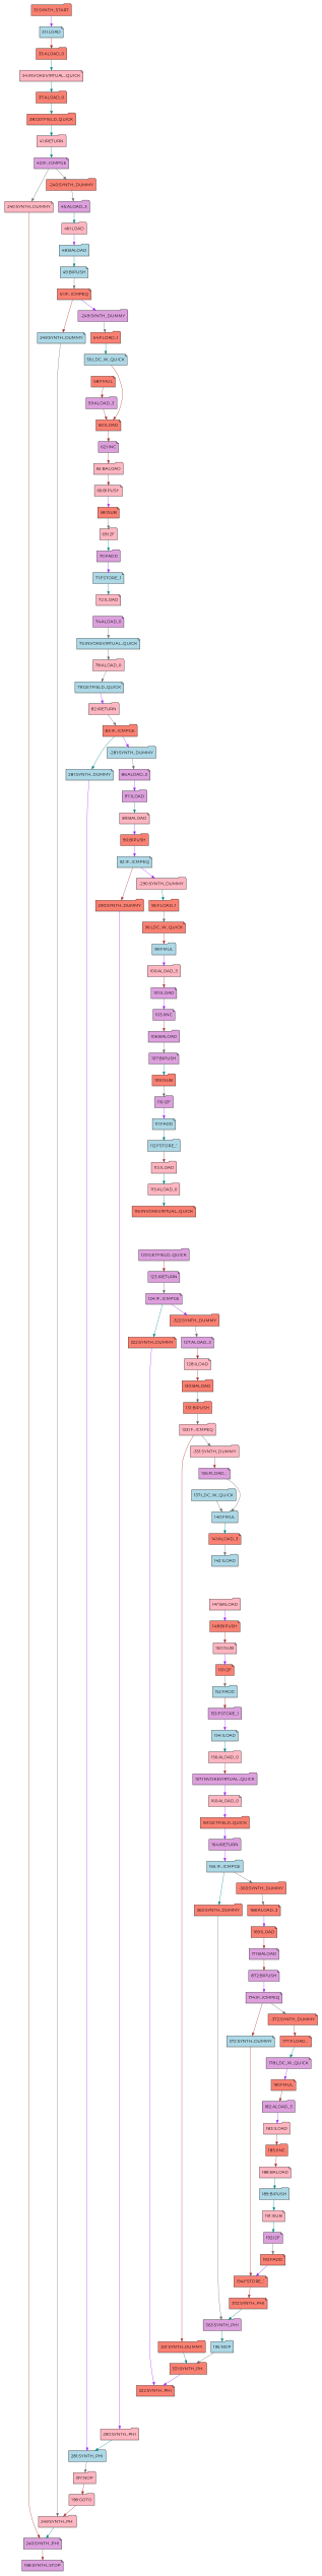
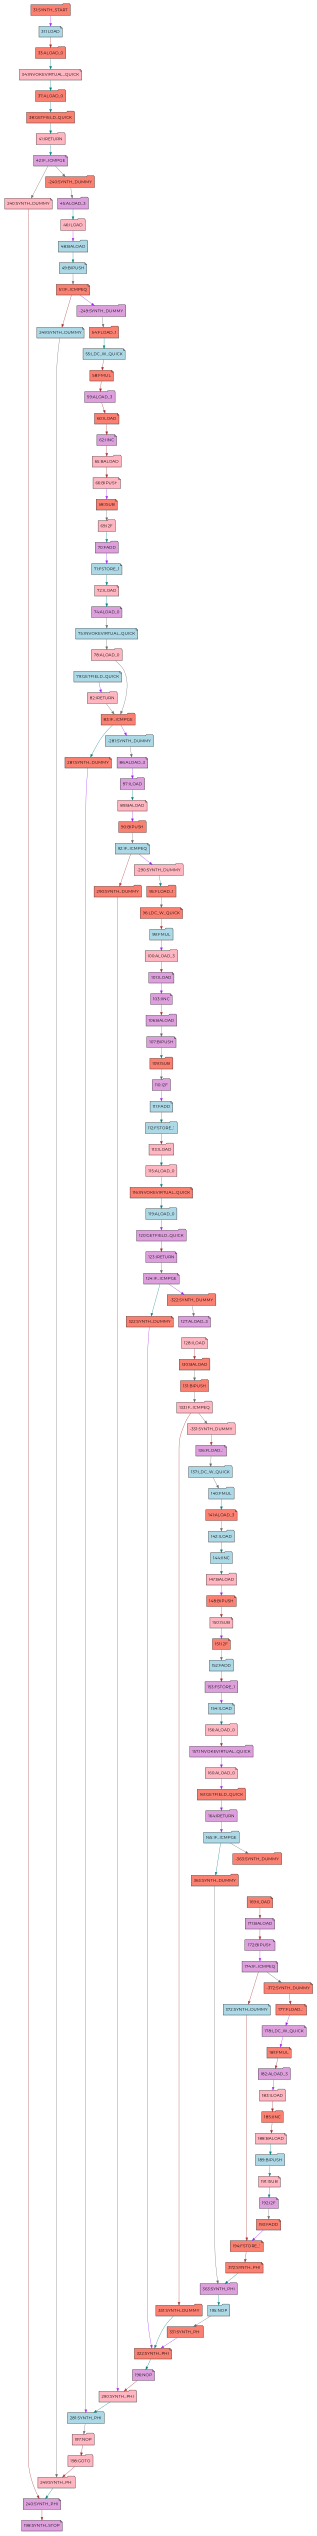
  digraph {
    fontname=Montserrat
    node [fillcolor=salmon fontname=Montserrat shape=folder style=filled]
    edge [color=brown fontname=Montserrat]
    "31:ILOAD" [fillcolor=lightblue shape=note]
    "31:SYNTH_START"
    "33:ALOAD_0"
    "34:INVOKEVIRTUAL_QUICK" [fillcolor=lightpink shape=note]
    "37:ALOAD_0"
    "38:GETFIELD_QUICK"
    "41:IRETURN" [fillcolor=lightpink]
    "42:IF_ICMPGE" [fillcolor=plum shape=note]
    "240:SYNTH_DUMMY" [fillcolor=lightpink shape=note]
    "-240:SYNTH_DUMMY"
    "240:SYNTH_PHI" [fillcolor=plum shape=note]
    "45:ALOAD_3" [fillcolor=plum]
    "198:SYNTH_STOP" [fillcolor=plum shape=note]
    "46:ILOAD" [fillcolor=lightpink]
    "48:BALOAD" [fillcolor=lightblue]
    "49:BIPUSH" [fillcolor=lightblue shape=note]
    "51:IF_ICMPEQ" [shape=note]
    "249:SYNTH_DUMMY" [fillcolor=lightblue shape=note]
    "-249:SYNTH_DUMMY" [fillcolor=plum]
    "249:SYNTH_PHI" [fillcolor=lightpink]
    "54:FLOAD_1"
    "55:LDC_W_QUICK" [fillcolor=lightblue shape=note]
    "58:FMUL" [shape=note]
    "59:ALOAD_3" [fillcolor=plum]
    "60:ILOAD" [shape=note]
    "62:IINC" [fillcolor=plum shape=note]
    "65:BALOAD" [fillcolor=lightpink]
    "66:BIPUSH" [fillcolor=lightpink shape=note]
    "68:ISUB" [shape=note]
    "69:I2F" [fillcolor=lightpink]
    "70:FADD" [fillcolor=plum]
    "71:FSTORE_1" [fillcolor=lightblue shape=note]
    "72:ILOAD" [fillcolor=lightpink shape=note]
    "74:ALOAD_0" [fillcolor=plum shape=note]
    "75:INVOKEVIRTUAL_QUICK" [fillcolor=lightblue shape=note]
    "78:ALOAD_0" [fillcolor=lightpink]
    "79:GETFIELD_QUICK" [fillcolor=lightblue shape=note]
    "82:IRETURN" [fillcolor=lightpink]
    "83:IF_ICMPGE"
-   "281:SYNTH_DUMMY" [fillcolor=lightblue shape=note]
+   "281:SYNTH_DUMMY" [shape=note]
    "-281:SYNTH_DUMMY" [fillcolor=lightblue]
    "281:SYNTH_PHI" [fillcolor=lightblue]
    "86:ALOAD_3" [fillcolor=plum shape=note]
    "197:NOP" [fillcolor=lightpink]
    "87:ILOAD" [fillcolor=plum]
    "198:GOTO" [fillcolor=lightpink]
    "89:BALOAD" [fillcolor=lightpink shape=note]
    "90:BIPUSH"
    "92:IF_ICMPEQ" [fillcolor=lightblue shape=note]
    "290:SYNTH_DUMMY"
    "-290:SYNTH_DUMMY" [fillcolor=lightpink]
    "290:SYNTH_PHI" [fillcolor=lightpink]
    "95:FLOAD_1"
    "96:LDC_W_QUICK" [shape=note]
    "99:FMUL" [fillcolor=lightblue]
    "100:ALOAD_3" [fillcolor=lightpink]
    "101:ILOAD" [fillcolor=plum shape=note]
    "103:IINC" [fillcolor=plum shape=note]
    "106:BALOAD" [fillcolor=plum]
    "107:BIPUSH" [fillcolor=plum shape=note]
    "109:ISUB"
    "110:I2F" [fillcolor=plum]
    "111:FADD" [fillcolor=lightblue shape=note]
    "112:FSTORE_1" [fillcolor=lightblue]
    "113:ILOAD" [fillcolor=lightpink]
    "115:ALOAD_0" [fillcolor=lightpink]
    "116:INVOKEVIRTUAL_QUICK" [shape=note]
+   "119:ALOAD_0" [fillcolor=lightblue]
    "120:GETFIELD_QUICK" [fillcolor=plum]
    "123:IRETURN" [fillcolor=plum shape=note]
    "124:IF_ICMPGE" [fillcolor=plum shape=note]
    "322:SYNTH_DUMMY" [shape=note]
    "-322:SYNTH_DUMMY"
    "322:SYNTH_PHI" [shape=note]
    "127:ALOAD_3" [fillcolor=plum shape=note]
+   "196:NOP" [fillcolor=plum shape=note]
    "128:ILOAD" [fillcolor=lightpink shape=note]
    "130:BALOAD"
    "131:BIPUSH"
    "133:IF_ICMPEQ" [fillcolor=lightpink]
    "331:SYNTH_DUMMY"
    "-331:SYNTH_DUMMY" [fillcolor=lightpink]
    "331:SYNTH_PHI"
    "136:FLOAD_1" [fillcolor=plum shape=note]
    "137:LDC_W_QUICK" [fillcolor=lightblue]
    "140:FMUL" [fillcolor=lightblue]
    "141:ALOAD_3" [shape=note]
    "142:ILOAD" [fillcolor=lightblue]
+   "144:IINC" [fillcolor=lightblue]
    "147:BALOAD" [fillcolor=lightpink]
    "148:BIPUSH" [shape=note]
    "150:ISUB" [fillcolor=lightpink shape=note]
    "151:I2F" [shape=note]
    "152:FADD" [fillcolor=lightblue]
    "153:FSTORE_1" [fillcolor=plum]
    "154:ILOAD" [fillcolor=lightblue shape=note]
    "156:ALOAD_0" [fillcolor=lightpink]
    "157:INVOKEVIRTUAL_QUICK" [fillcolor=plum]
    "160:ALOAD_0" [fillcolor=lightpink shape=note]
    "161:GETFIELD_QUICK"
    "164:IRETURN" [fillcolor=plum]
    "165:IF_ICMPGE" [fillcolor=lightblue]
    "363:SYNTH_DUMMY"
    "-363:SYNTH_DUMMY"
    "363:SYNTH_PHI" [fillcolor=plum]
-   "168:ALOAD_3" [shape=note]
    "195:NOP" [fillcolor=lightblue]
    "169:ILOAD" [shape=note]
    "171:BALOAD" [fillcolor=plum shape=note]
-   "172:BIPUSH" [fillcolor=plum shape=note label="872:BIPUSH"]
+   "172:BIPUSH" [fillcolor=plum shape=note]
    "174:IF_ICMPEQ" [fillcolor=plum shape=note]
    "372:SYNTH_DUMMY" [fillcolor=lightblue shape=note]
    "-372:SYNTH_DUMMY" [shape=note]
    "194:FSTORE_1" [shape=note]
    "177:FLOAD_1" [shape=note]
    "372:SYNTH_PHI" [shape=note]
    "178:LDC_W_QUICK" [fillcolor=plum shape=note]
    "181:FMUL" [shape=note]
    "182:ALOAD_3" [fillcolor=plum]
    "183:ILOAD" [fillcolor=lightpink]
    "185:IINC"
    "188:BALOAD" [fillcolor=lightpink shape=note]
    "189:BIPUSH" [fillcolor=lightblue]
    "191:ISUB" [fillcolor=lightpink shape=note]
    "192:I2F" [fillcolor=plum shape=note]
    "193:FADD" [shape=note]
    "31:ILOAD" -> "33:ALOAD_0"
    "31:SYNTH_START" -> "31:ILOAD" [color=purple]
    "33:ALOAD_0" -> "34:INVOKEVIRTUAL_QUICK" [color=teal]
    "34:INVOKEVIRTUAL_QUICK" -> "37:ALOAD_0" [color=teal]
    "37:ALOAD_0" -> "38:GETFIELD_QUICK" [color=teal]
    "38:GETFIELD_QUICK" -> "41:IRETURN" [color=teal]
    "41:IRETURN" -> "42:IF_ICMPGE" [color=teal]
    "42:IF_ICMPGE" -> "240:SYNTH_DUMMY" [color=gray40]
    "42:IF_ICMPGE" -> "-240:SYNTH_DUMMY" [color=gray40]
    "240:SYNTH_DUMMY" -> "240:SYNTH_PHI"
    "-240:SYNTH_DUMMY" -> "45:ALOAD_3" [color=gray40]
    "240:SYNTH_PHI" -> "198:SYNTH_STOP"
    "45:ALOAD_3" -> "46:ILOAD" [color=teal]
    "46:ILOAD" -> "48:BALOAD" [color=purple]
    "48:BALOAD" -> "49:BIPUSH" [color=teal]
    "49:BIPUSH" -> "51:IF_ICMPEQ" [color=gray40]
    "51:IF_ICMPEQ" -> "249:SYNTH_DUMMY"
    "51:IF_ICMPEQ" -> "-249:SYNTH_DUMMY" [color=purple]
    "249:SYNTH_DUMMY" -> "249:SYNTH_PHI" [color=gray40]
    "-249:SYNTH_DUMMY" -> "54:FLOAD_1" [color=gray40]
    "249:SYNTH_PHI" -> "240:SYNTH_PHI" [color=teal]
    "54:FLOAD_1" -> "55:LDC_W_QUICK" [color=teal]
-   "55:LDC_W_QUICK" -> "60:ILOAD"
+   "55:LDC_W_QUICK" -> "58:FMUL"
    "58:FMUL" -> "59:ALOAD_3"
    "59:ALOAD_3" -> "60:ILOAD"
    "60:ILOAD" -> "62:IINC"
    "62:IINC" -> "65:BALOAD"
    "65:BALOAD" -> "66:BIPUSH"
    "66:BIPUSH" -> "68:ISUB" [color=purple]
    "68:ISUB" -> "69:I2F" [color=gray40]
    "69:I2F" -> "70:FADD" [color=teal]
    "70:FADD" -> "71:FSTORE_1" [color=purple]
    "71:FSTORE_1" -> "72:ILOAD" [color=teal]
+   "72:ILOAD" -> "74:ALOAD_0" [color=teal]
    "74:ALOAD_0" -> "75:INVOKEVIRTUAL_QUICK" [color=gray40]
    "75:INVOKEVIRTUAL_QUICK" -> "78:ALOAD_0" [color=gray40]
-   "78:ALOAD_0" -> "79:GETFIELD_QUICK" [color=gray40]
+   "78:ALOAD_0" -> "83:IF_ICMPGE" [color=gray40]
    "79:GETFIELD_QUICK" -> "82:IRETURN" [color=purple]
    "82:IRETURN" -> "83:IF_ICMPGE" [color=gray40]
    "83:IF_ICMPGE" -> "281:SYNTH_DUMMY" [color=teal]
    "83:IF_ICMPGE" -> "-281:SYNTH_DUMMY" [color=purple]
    "281:SYNTH_DUMMY" -> "281:SYNTH_PHI" [color=purple]
    "-281:SYNTH_DUMMY" -> "86:ALOAD_3" [color=gray40]
    "281:SYNTH_PHI" -> "197:NOP" [color=gray40]
    "86:ALOAD_3" -> "87:ILOAD" [color=purple]
    "197:NOP" -> "198:GOTO"
    "87:ILOAD" -> "89:BALOAD" [color=teal]
    "198:GOTO" -> "249:SYNTH_PHI"
    "89:BALOAD" -> "90:BIPUSH" [color=purple]
-   "90:BIPUSH" -> "92:IF_ICMPEQ" [color=purple]
+   "90:BIPUSH" -> "92:IF_ICMPEQ" [color=gray40]
    "92:IF_ICMPEQ" -> "290:SYNTH_DUMMY"
    "92:IF_ICMPEQ" -> "-290:SYNTH_DUMMY" [color=purple]
    "290:SYNTH_DUMMY" -> "290:SYNTH_PHI" [color=purple]
    "-290:SYNTH_DUMMY" -> "95:FLOAD_1" [color=teal]
    "290:SYNTH_PHI" -> "281:SYNTH_PHI" [color=teal]
    "95:FLOAD_1" -> "96:LDC_W_QUICK" [color=gray40]
    "96:LDC_W_QUICK" -> "99:FMUL"
    "99:FMUL" -> "100:ALOAD_3" [color=purple]
    "100:ALOAD_3" -> "101:ILOAD"
    "101:ILOAD" -> "103:IINC" [color=purple]
    "103:IINC" -> "106:BALOAD"
    "106:BALOAD" -> "107:BIPUSH" [color=gray40]
    "107:BIPUSH" -> "109:ISUB" [color=teal]
    "109:ISUB" -> "110:I2F" [color=gray40]
    "110:I2F" -> "111:FADD" [color=purple]
    "111:FADD" -> "112:FSTORE_1" [color=teal]
    "112:FSTORE_1" -> "113:ILOAD"
    "113:ILOAD" -> "115:ALOAD_0" [color=teal]
    "115:ALOAD_0" -> "116:INVOKEVIRTUAL_QUICK" [color=teal]
+   "116:INVOKEVIRTUAL_QUICK" -> "119:ALOAD_0" [color=teal]
+   "119:ALOAD_0" -> "120:GETFIELD_QUICK" [color=purple]
    "120:GETFIELD_QUICK" -> "123:IRETURN"
    "123:IRETURN" -> "124:IF_ICMPGE" [color=gray40]
    "124:IF_ICMPGE" -> "322:SYNTH_DUMMY" [color=teal]
    "124:IF_ICMPGE" -> "-322:SYNTH_DUMMY" [color=purple]
    "322:SYNTH_DUMMY" -> "322:SYNTH_PHI" [color=purple]
    "-322:SYNTH_DUMMY" -> "127:ALOAD_3" [color=gray40]
-   "127:ALOAD_3" -> "128:ILOAD"
+   "322:SYNTH_PHI" -> "196:NOP" [color=teal]
+   "196:NOP" -> "290:SYNTH_PHI"
    "128:ILOAD" -> "130:BALOAD"
    "130:BALOAD" -> "131:BIPUSH" [color=gray40]
    "131:BIPUSH" -> "133:IF_ICMPEQ" [color=gray40]
    "133:IF_ICMPEQ" -> "331:SYNTH_DUMMY"
    "133:IF_ICMPEQ" -> "-331:SYNTH_DUMMY" [color=gray40]
-   "331:SYNTH_DUMMY" -> "331:SYNTH_PHI" [color=teal]
+   "331:SYNTH_DUMMY" -> "322:SYNTH_PHI" [color=teal]
    "-331:SYNTH_DUMMY" -> "136:FLOAD_1"
    "331:SYNTH_PHI" -> "322:SYNTH_PHI" [color=purple]
-   "136:FLOAD_1" -> "140:FMUL" [color=gray40]
+   "136:FLOAD_1" -> "137:LDC_W_QUICK" [color=gray40]
    "137:LDC_W_QUICK" -> "140:FMUL" [color=gray40]
    "140:FMUL" -> "141:ALOAD_3" [color=teal]
    "141:ALOAD_3" -> "142:ILOAD" [color=gray40]
+   "142:ILOAD" -> "144:IINC" [color=teal]
+   "144:IINC" -> "147:BALOAD" [color=teal]
    "147:BALOAD" -> "148:BIPUSH" [color=purple]
    "148:BIPUSH" -> "150:ISUB"
    "150:ISUB" -> "151:I2F" [color=purple]
    "151:I2F" -> "152:FADD" [color=gray40]
    "152:FADD" -> "153:FSTORE_1"
    "153:FSTORE_1" -> "154:ILOAD" [color=purple]
    "154:ILOAD" -> "156:ALOAD_0" [color=teal]
    "156:ALOAD_0" -> "157:INVOKEVIRTUAL_QUICK"
    "157:INVOKEVIRTUAL_QUICK" -> "160:ALOAD_0" [color=purple]
    "160:ALOAD_0" -> "161:GETFIELD_QUICK" [color=purple]
    "161:GETFIELD_QUICK" -> "164:IRETURN" [color=purple]
    "164:IRETURN" -> "165:IF_ICMPGE" [color=purple]
    "165:IF_ICMPGE" -> "363:SYNTH_DUMMY" [color=teal]
    "165:IF_ICMPGE" -> "-363:SYNTH_DUMMY" [color=gray40]
    "363:SYNTH_DUMMY" -> "363:SYNTH_PHI" [color=gray40]
-   "-363:SYNTH_DUMMY" -> "168:ALOAD_3" [color=gray40]
    "363:SYNTH_PHI" -> "195:NOP" [color=teal]
-   "168:ALOAD_3" -> "169:ILOAD" [color=purple]
    "195:NOP" -> "331:SYNTH_PHI" [color=gray40]
    "169:ILOAD" -> "171:BALOAD"
    "171:BALOAD" -> "172:BIPUSH"
    "172:BIPUSH" -> "174:IF_ICMPEQ" [color=purple]
    "174:IF_ICMPEQ" -> "372:SYNTH_DUMMY"
    "174:IF_ICMPEQ" -> "-372:SYNTH_DUMMY" [color=gray40]
    "372:SYNTH_DUMMY" -> "194:FSTORE_1"
    "-372:SYNTH_DUMMY" -> "177:FLOAD_1"
    "194:FSTORE_1" -> "372:SYNTH_PHI"
-   "177:FLOAD_1" -> "178:LDC_W_QUICK" [color=teal]
+   "177:FLOAD_1" -> "178:LDC_W_QUICK" [color=purple]
    "372:SYNTH_PHI" -> "363:SYNTH_PHI" [color=teal]
    "178:LDC_W_QUICK" -> "181:FMUL" [color=purple]
    "181:FMUL" -> "182:ALOAD_3"
    "182:ALOAD_3" -> "183:ILOAD" [color=purple]
    "183:ILOAD" -> "185:IINC"
    "185:IINC" -> "188:BALOAD"
    "188:BALOAD" -> "189:BIPUSH" [color=teal]
    "189:BIPUSH" -> "191:ISUB" [color=teal]
    "191:ISUB" -> "192:I2F" [color=teal]
    "192:I2F" -> "193:FADD" [color=gray40]
    "193:FADD" -> "194:FSTORE_1" [color=purple]
  }
